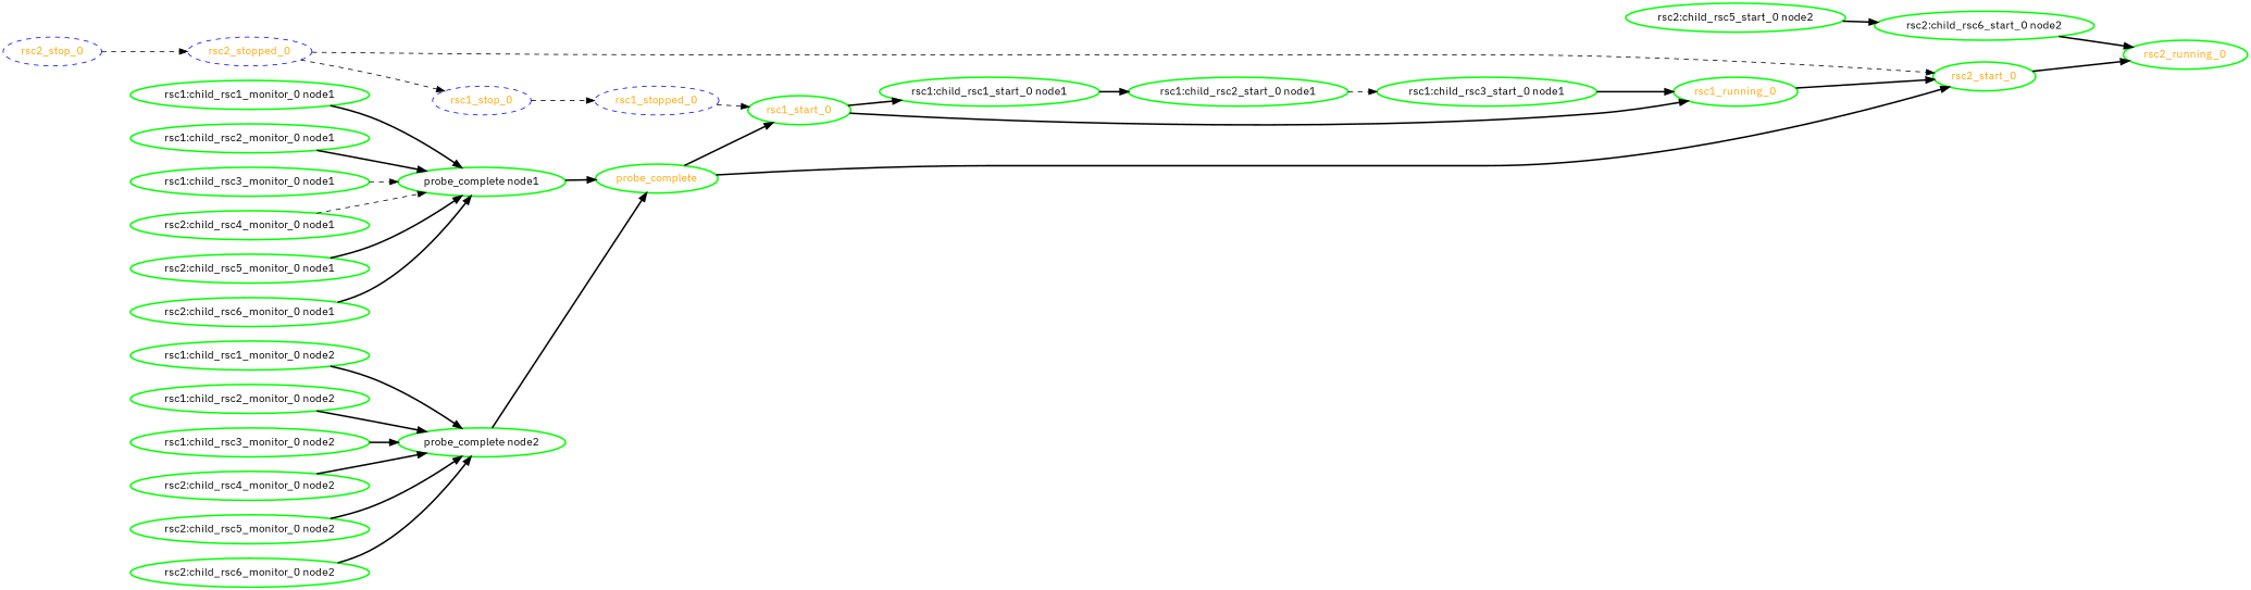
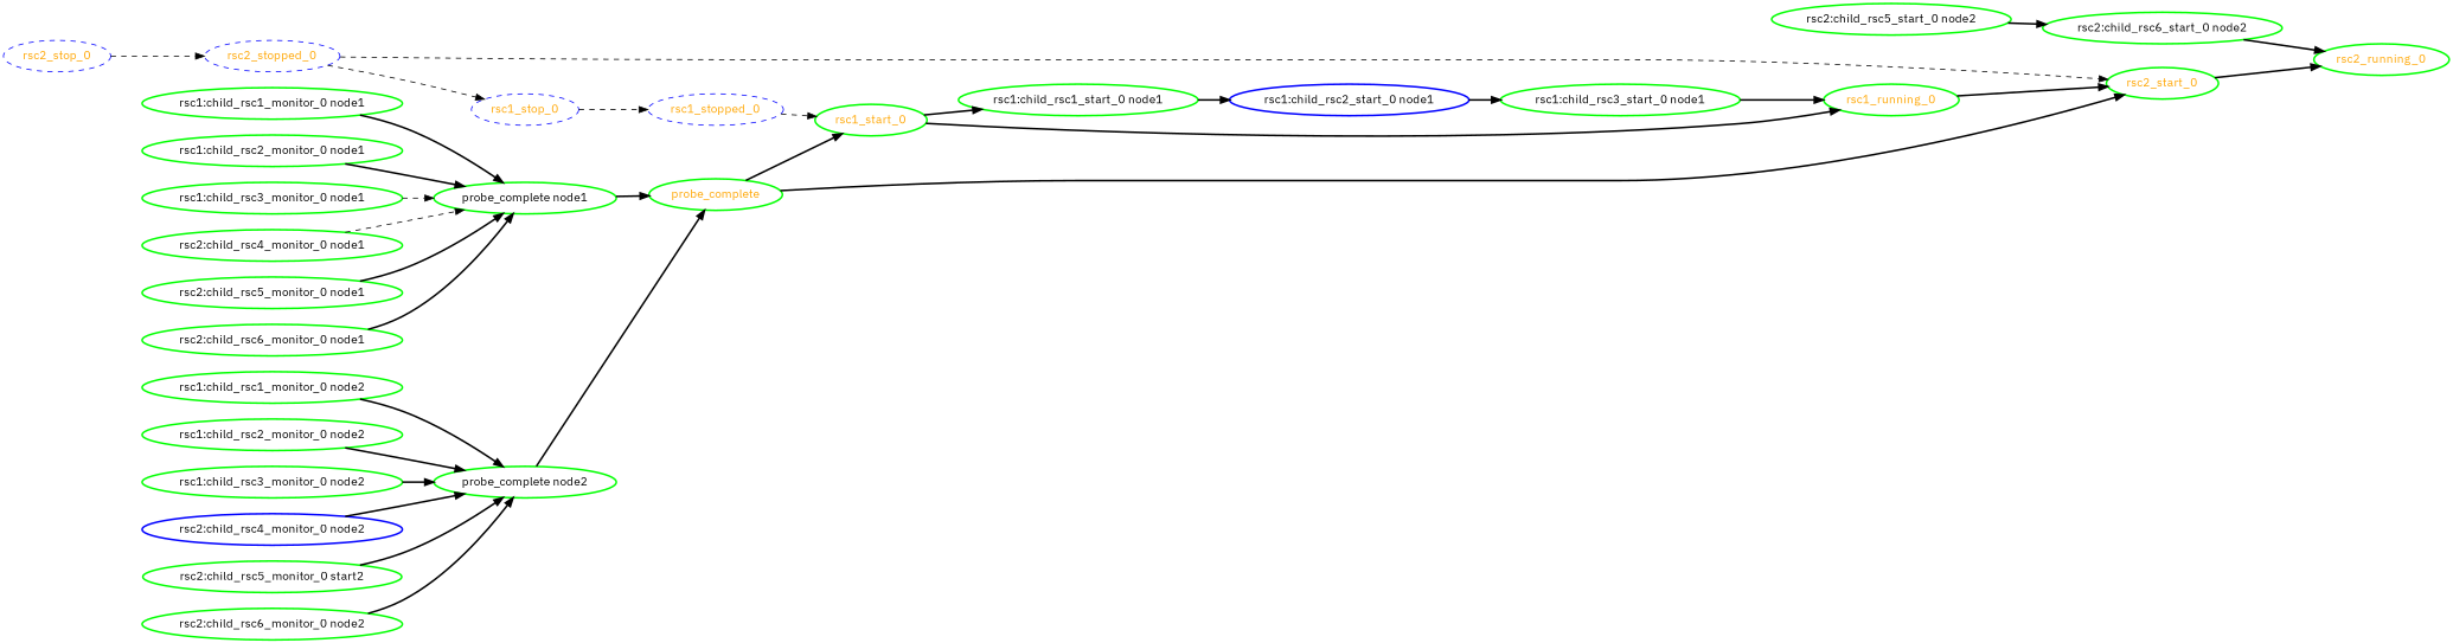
  digraph {
    fontname="IBM Plex Sans"
    rankdir=LR
    node [color=green fontcolor=black fontname="IBM Plex Sans" style=bold]
    edge [fontname="IBM Plex Sans" style=bold]
    probe_complete [fontcolor=orange]
    rsc1_start_0 [fontcolor=orange]
    rsc2_start_0 [fontcolor=orange]
    "rsc1:child_rsc1_start_0 node1"
    rsc1_running_0 [fontcolor=orange]
    rsc2_running_0 [fontcolor=orange]
    "probe_complete node1"
    "rsc1:child_rsc1_monitor_0 node1"
    "rsc1:child_rsc2_monitor_0 node1"
    "rsc1:child_rsc3_monitor_0 node1"
    "rsc2:child_rsc4_monitor_0 node1"
    "rsc2:child_rsc5_monitor_0 node1"
    "rsc2:child_rsc6_monitor_0 node1"
    "probe_complete node2"
    "rsc1:child_rsc1_monitor_0 node2"
    "rsc1:child_rsc2_monitor_0 node2"
    "rsc1:child_rsc3_monitor_0 node2"
-   "rsc2:child_rsc4_monitor_0 node2"
-   "rsc2:child_rsc5_monitor_0 node2"
+   "rsc2:child_rsc4_monitor_0 node2" [color=blue]
+   "rsc2:child_rsc5_monitor_0 node2" [label="rsc2:child_rsc5_monitor_0 start2"]
    "rsc2:child_rsc6_monitor_0 node2"
-   "rsc1:child_rsc2_start_0 node1"
+   "rsc1:child_rsc2_start_0 node1" [color=blue]
    "rsc1:child_rsc3_start_0 node1"
    rsc1_stop_0 [color=blue fontcolor=orange style=dashed]
    rsc1_stopped_0 [color=blue fontcolor=orange style=dashed]
    "rsc2:child_rsc5_start_0 node2"
    "rsc2:child_rsc6_start_0 node2"
    rsc2_stop_0 [color=blue fontcolor=orange style=dashed]
    rsc2_stopped_0 [color=blue fontcolor=orange style=dashed]
    probe_complete -> rsc1_start_0
    probe_complete -> rsc2_start_0
    rsc1_start_0 -> "rsc1:child_rsc1_start_0 node1"
    rsc1_start_0 -> rsc1_running_0
    rsc2_start_0 -> rsc2_running_0
    "rsc1:child_rsc1_start_0 node1" -> "rsc1:child_rsc2_start_0 node1"
    rsc1_running_0 -> rsc2_start_0
    "probe_complete node1" -> probe_complete
    "rsc1:child_rsc1_monitor_0 node1" -> "probe_complete node1"
    "rsc1:child_rsc2_monitor_0 node1" -> "probe_complete node1"
    "rsc1:child_rsc3_monitor_0 node1" -> "probe_complete node1" [style=dashed]
    "rsc2:child_rsc4_monitor_0 node1" -> "probe_complete node1" [style=dashed]
    "rsc2:child_rsc5_monitor_0 node1" -> "probe_complete node1"
    "rsc2:child_rsc6_monitor_0 node1" -> "probe_complete node1"
    "probe_complete node2" -> probe_complete
    "rsc1:child_rsc1_monitor_0 node2" -> "probe_complete node2"
    "rsc1:child_rsc2_monitor_0 node2" -> "probe_complete node2"
    "rsc1:child_rsc3_monitor_0 node2" -> "probe_complete node2"
    "rsc2:child_rsc4_monitor_0 node2" -> "probe_complete node2"
    "rsc2:child_rsc5_monitor_0 node2" -> "probe_complete node2"
    "rsc2:child_rsc6_monitor_0 node2" -> "probe_complete node2"
-   "rsc1:child_rsc2_start_0 node1" -> "rsc1:child_rsc3_start_0 node1" [style=dashed]
+   "rsc1:child_rsc2_start_0 node1" -> "rsc1:child_rsc3_start_0 node1"
    "rsc1:child_rsc3_start_0 node1" -> rsc1_running_0
    rsc1_stop_0 -> rsc1_stopped_0 [style=dashed]
    rsc1_stopped_0 -> rsc1_start_0 [style=dashed]
    "rsc2:child_rsc5_start_0 node2" -> "rsc2:child_rsc6_start_0 node2"
    "rsc2:child_rsc6_start_0 node2" -> rsc2_running_0
    rsc2_stop_0 -> rsc2_stopped_0 [style=dashed]
    rsc2_stopped_0 -> rsc2_start_0 [style=dashed]
    rsc2_stopped_0 -> rsc1_stop_0 [style=dashed]
  }
